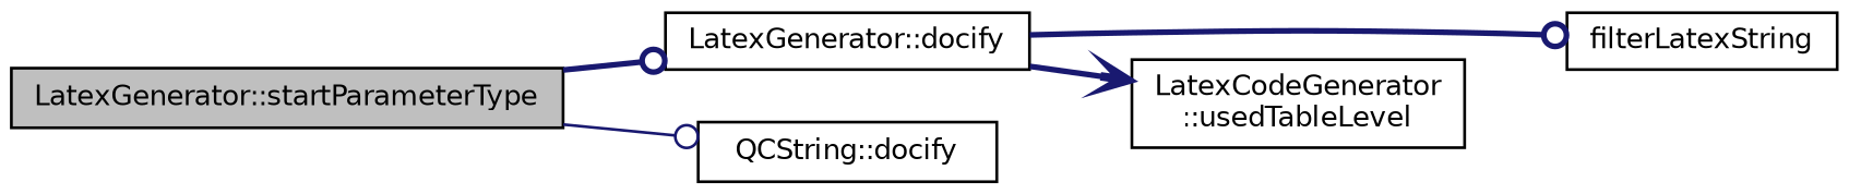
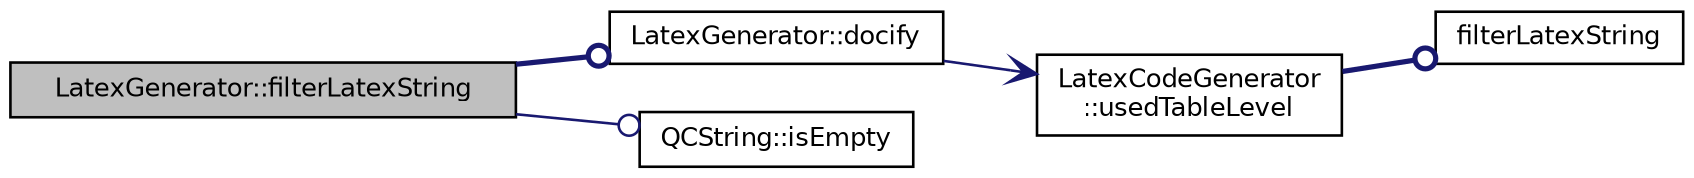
  digraph {
    rankdir=LR
    node [color=black fillcolor=white fontname=Helvetica fontsize=10 shape=record style=filled]
    edge [arrowhead=odot color=midnightblue fontname=Helvetica fontsize=10 labelfontname=Helvetica labelfontsize=10 style=bold]
-   n1 [fillcolor=grey75 fontcolor=black height=0.2 label="LatexGenerator::startParameterType" width=0.4]
+   n1 [fillcolor=grey75 fontcolor=black height=0.2 label="LatexGenerator::filterLatexString" width=0.4]
    n2 [height=0.2 label="LatexGenerator::docify" width=0.4]
-   n3 [height=0.2 label="QCString::docify" width=0.4]
+   n3 [height=0.2 label="QCString::isEmpty" width=0.4]
    n4 [height=0.2 label=filterLatexString width=0.4]
    n5 [height=0.2 label="LatexCodeGenerator\l::usedTableLevel" width=0.4]
    n1 -> n2
    n1 -> n3 [style=solid]
-   n2 -> n4
-   n2 -> n5 [arrowhead=vee]
+   n5 -> n4
+   n2 -> n5 [arrowhead=vee style=solid]
  }
